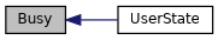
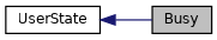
  digraph {
    rankdir=LR
    node [color=black fontname=Helvetica fontsize=10 shape=record style=filled]
    n1 [fillcolor=grey75 fontcolor=black height=0.2 label=Busy width=0.4]
    n2 [fillcolor=white height=0.2 label=UserState width=0.4]
-   n1 -> n2 [color=midnightblue dir=back fontname=Helvetica fontsize=10 labelfontname=Helvetica labelfontsize=10 style=solid]
+   n2 -> n1 [color=midnightblue dir=back fontname=Helvetica fontsize=10 labelfontname=Helvetica labelfontsize=10 style=solid]
  }
